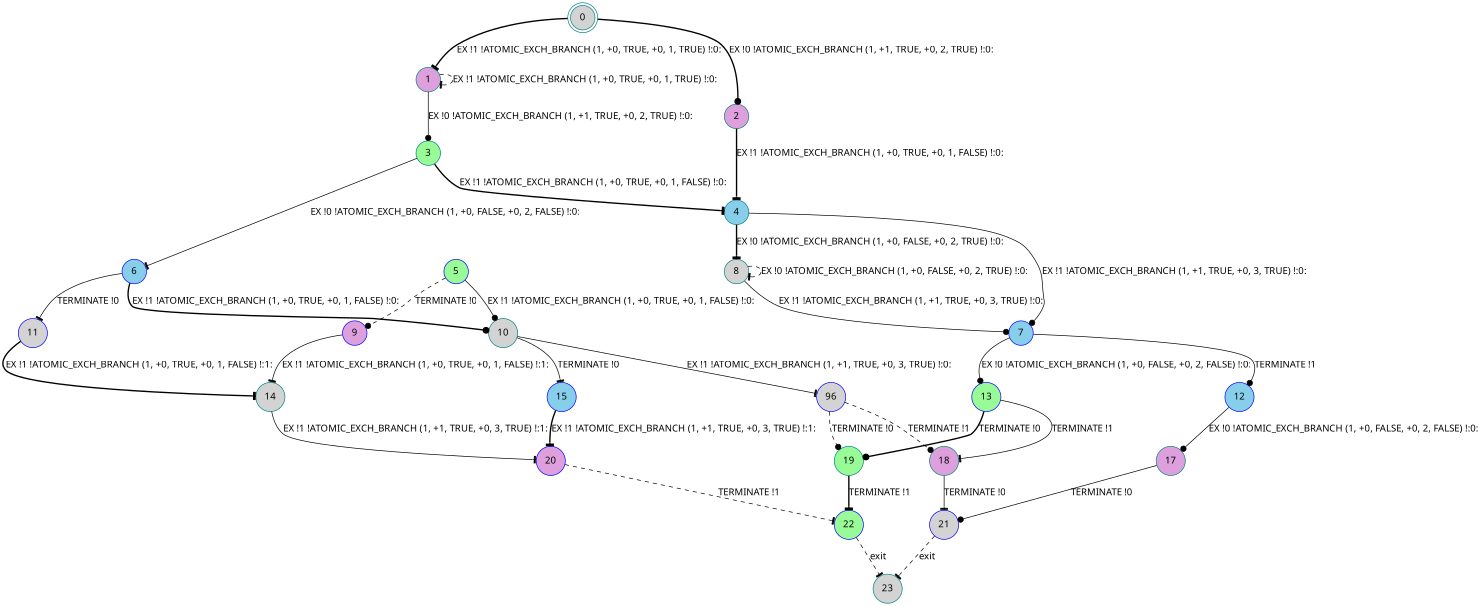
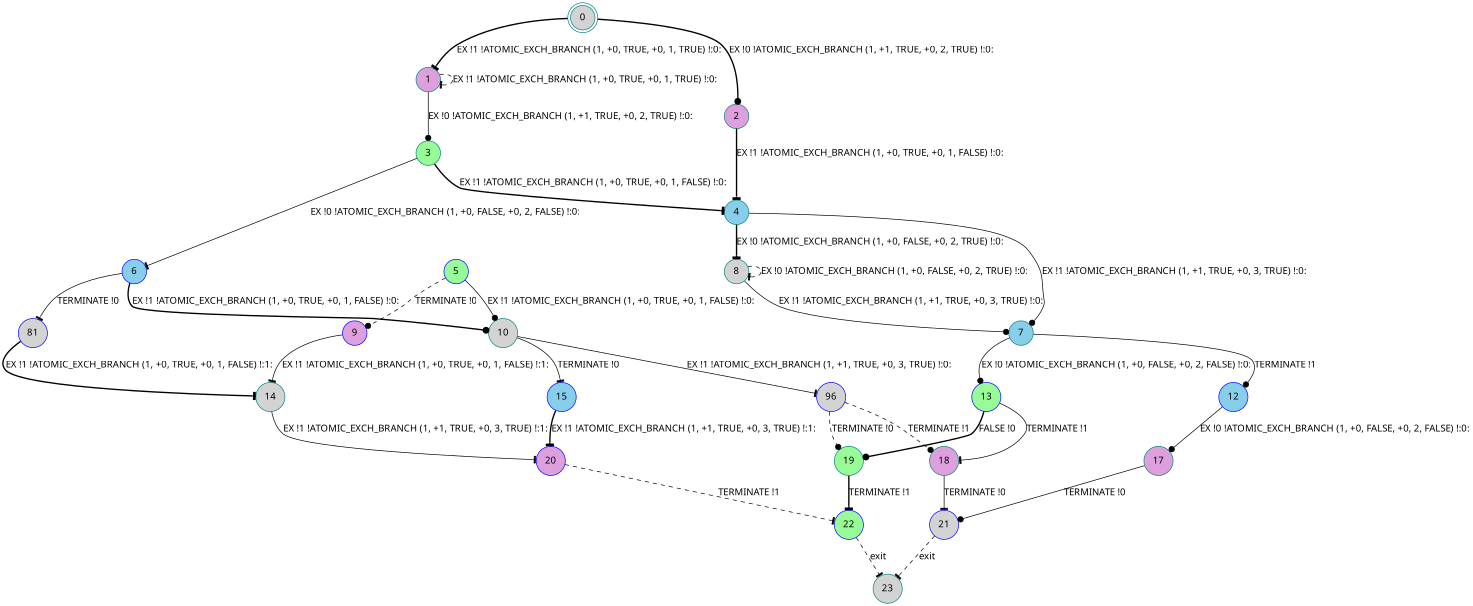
  digraph {
    fontname="Noto Sans"
    node [color=teal fillcolor=lightgrey fontname="Noto Sans" shape=circle style=filled]
    edge [arrowhead=tee fontname="Noto Sans" style=solid]
    0 [peripheries=2]
    1 [fillcolor=plum]
    2 [fillcolor=plum]
    3 [fillcolor=palegreen]
    4 [fillcolor=skyblue]
    6 [color=blue fillcolor=skyblue]
-   7 [color=blue fillcolor=skyblue]
+   7 [fillcolor=skyblue]
    8
    5 [color=blue fillcolor=palegreen]
    9 [color=blue fillcolor=plum]
    10
-   11 [color=blue]
+   11 [color=blue label=81]
    12 [color=blue fillcolor=skyblue]
    13 [color=blue fillcolor=palegreen]
    14
    15 [color=blue fillcolor=skyblue]
    n17 [color=blue label=96]
    17 [fillcolor=plum]
    18 [fillcolor=plum]
    19 [fillcolor=palegreen]
    20 [color=blue fillcolor=plum]
    21 [color=blue]
    22 [color=blue fillcolor=palegreen]
    23
    0 -> 1 [label="EX !1 !ATOMIC_EXCH_BRANCH (1, +0, TRUE, +0, 1, TRUE) !:0:" style=bold]
    0 -> 2 [arrowhead=dot label="EX !0 !ATOMIC_EXCH_BRANCH (1, +1, TRUE, +0, 2, TRUE) !:0:" style=bold]
    1 -> 1 [label="EX !1 !ATOMIC_EXCH_BRANCH (1, +0, TRUE, +0, 1, TRUE) !:0:" style=dashed]
    1 -> 3 [arrowhead=dot label="EX !0 !ATOMIC_EXCH_BRANCH (1, +1, TRUE, +0, 2, TRUE) !:0:"]
    2 -> 4 [label="EX !1 !ATOMIC_EXCH_BRANCH (1, +0, TRUE, +0, 1, FALSE) !:0:" style=bold]
    3 -> 4 [label="EX !1 !ATOMIC_EXCH_BRANCH (1, +0, TRUE, +0, 1, FALSE) !:0:" style=bold]
    3 -> 6 [label="EX !0 !ATOMIC_EXCH_BRANCH (1, +0, FALSE, +0, 2, FALSE) !:0:"]
    4 -> 7 [arrowhead=dot label="EX !1 !ATOMIC_EXCH_BRANCH (1, +1, TRUE, +0, 3, TRUE) !:0:"]
    4 -> 8 [label="EX !0 !ATOMIC_EXCH_BRANCH (1, +0, FALSE, +0, 2, TRUE) !:0:" style=bold]
    6 -> 10 [arrowhead=dot label="EX !1 !ATOMIC_EXCH_BRANCH (1, +0, TRUE, +0, 1, FALSE) !:0:" style=bold]
    6 -> 11 [label="TERMINATE !0"]
    7 -> 12 [arrowhead=dot label="TERMINATE !1"]
    7 -> 13 [arrowhead=dot label="EX !0 !ATOMIC_EXCH_BRANCH (1, +0, FALSE, +0, 2, FALSE) !:0:"]
    8 -> 7 [arrowhead=dot label="EX !1 !ATOMIC_EXCH_BRANCH (1, +1, TRUE, +0, 3, TRUE) !:0:"]
    8 -> 8 [label="EX !0 !ATOMIC_EXCH_BRANCH (1, +0, FALSE, +0, 2, TRUE) !:0:" style=dashed]
    5 -> 9 [arrowhead=dot label="TERMINATE !0" style=dashed]
    5 -> 10 [arrowhead=dot label="EX !1 !ATOMIC_EXCH_BRANCH (1, +0, TRUE, +0, 1, FALSE) !:0:"]
    9 -> 14 [label="EX !1 !ATOMIC_EXCH_BRANCH (1, +0, TRUE, +0, 1, FALSE) !:1:"]
    10 -> 15 [label="TERMINATE !0"]
    10 -> n17 [label="EX !1 !ATOMIC_EXCH_BRANCH (1, +1, TRUE, +0, 3, TRUE) !:0:"]
    11 -> 14 [label="EX !1 !ATOMIC_EXCH_BRANCH (1, +0, TRUE, +0, 1, FALSE) !:1:" style=bold]
    12 -> 17 [arrowhead=dot label="EX !0 !ATOMIC_EXCH_BRANCH (1, +0, FALSE, +0, 2, FALSE) !:0:"]
    13 -> 18 [label="TERMINATE !1"]
-   13 -> 19 [arrowhead=dot label="TERMINATE !0" style=bold]
+   13 -> 19 [arrowhead=dot label="FALSE !0" style=bold]
    14 -> 20 [label="EX !1 !ATOMIC_EXCH_BRANCH (1, +1, TRUE, +0, 3, TRUE) !:1:"]
    15 -> 20 [label="EX !1 !ATOMIC_EXCH_BRANCH (1, +1, TRUE, +0, 3, TRUE) !:1:" style=bold]
    n17 -> 18 [arrowhead=dot label="TERMINATE !1" style=dashed]
    n17 -> 19 [arrowhead=dot label="TERMINATE !0" style=dashed]
    17 -> 21 [arrowhead=dot label="TERMINATE !0"]
    18 -> 21 [label="TERMINATE !0"]
    19 -> 22 [label="TERMINATE !1" style=bold]
    20 -> 22 [label="TERMINATE !1" style=dashed]
    21 -> 23 [label=exit style=dashed]
    22 -> 23 [label=exit style=dashed]
  }
